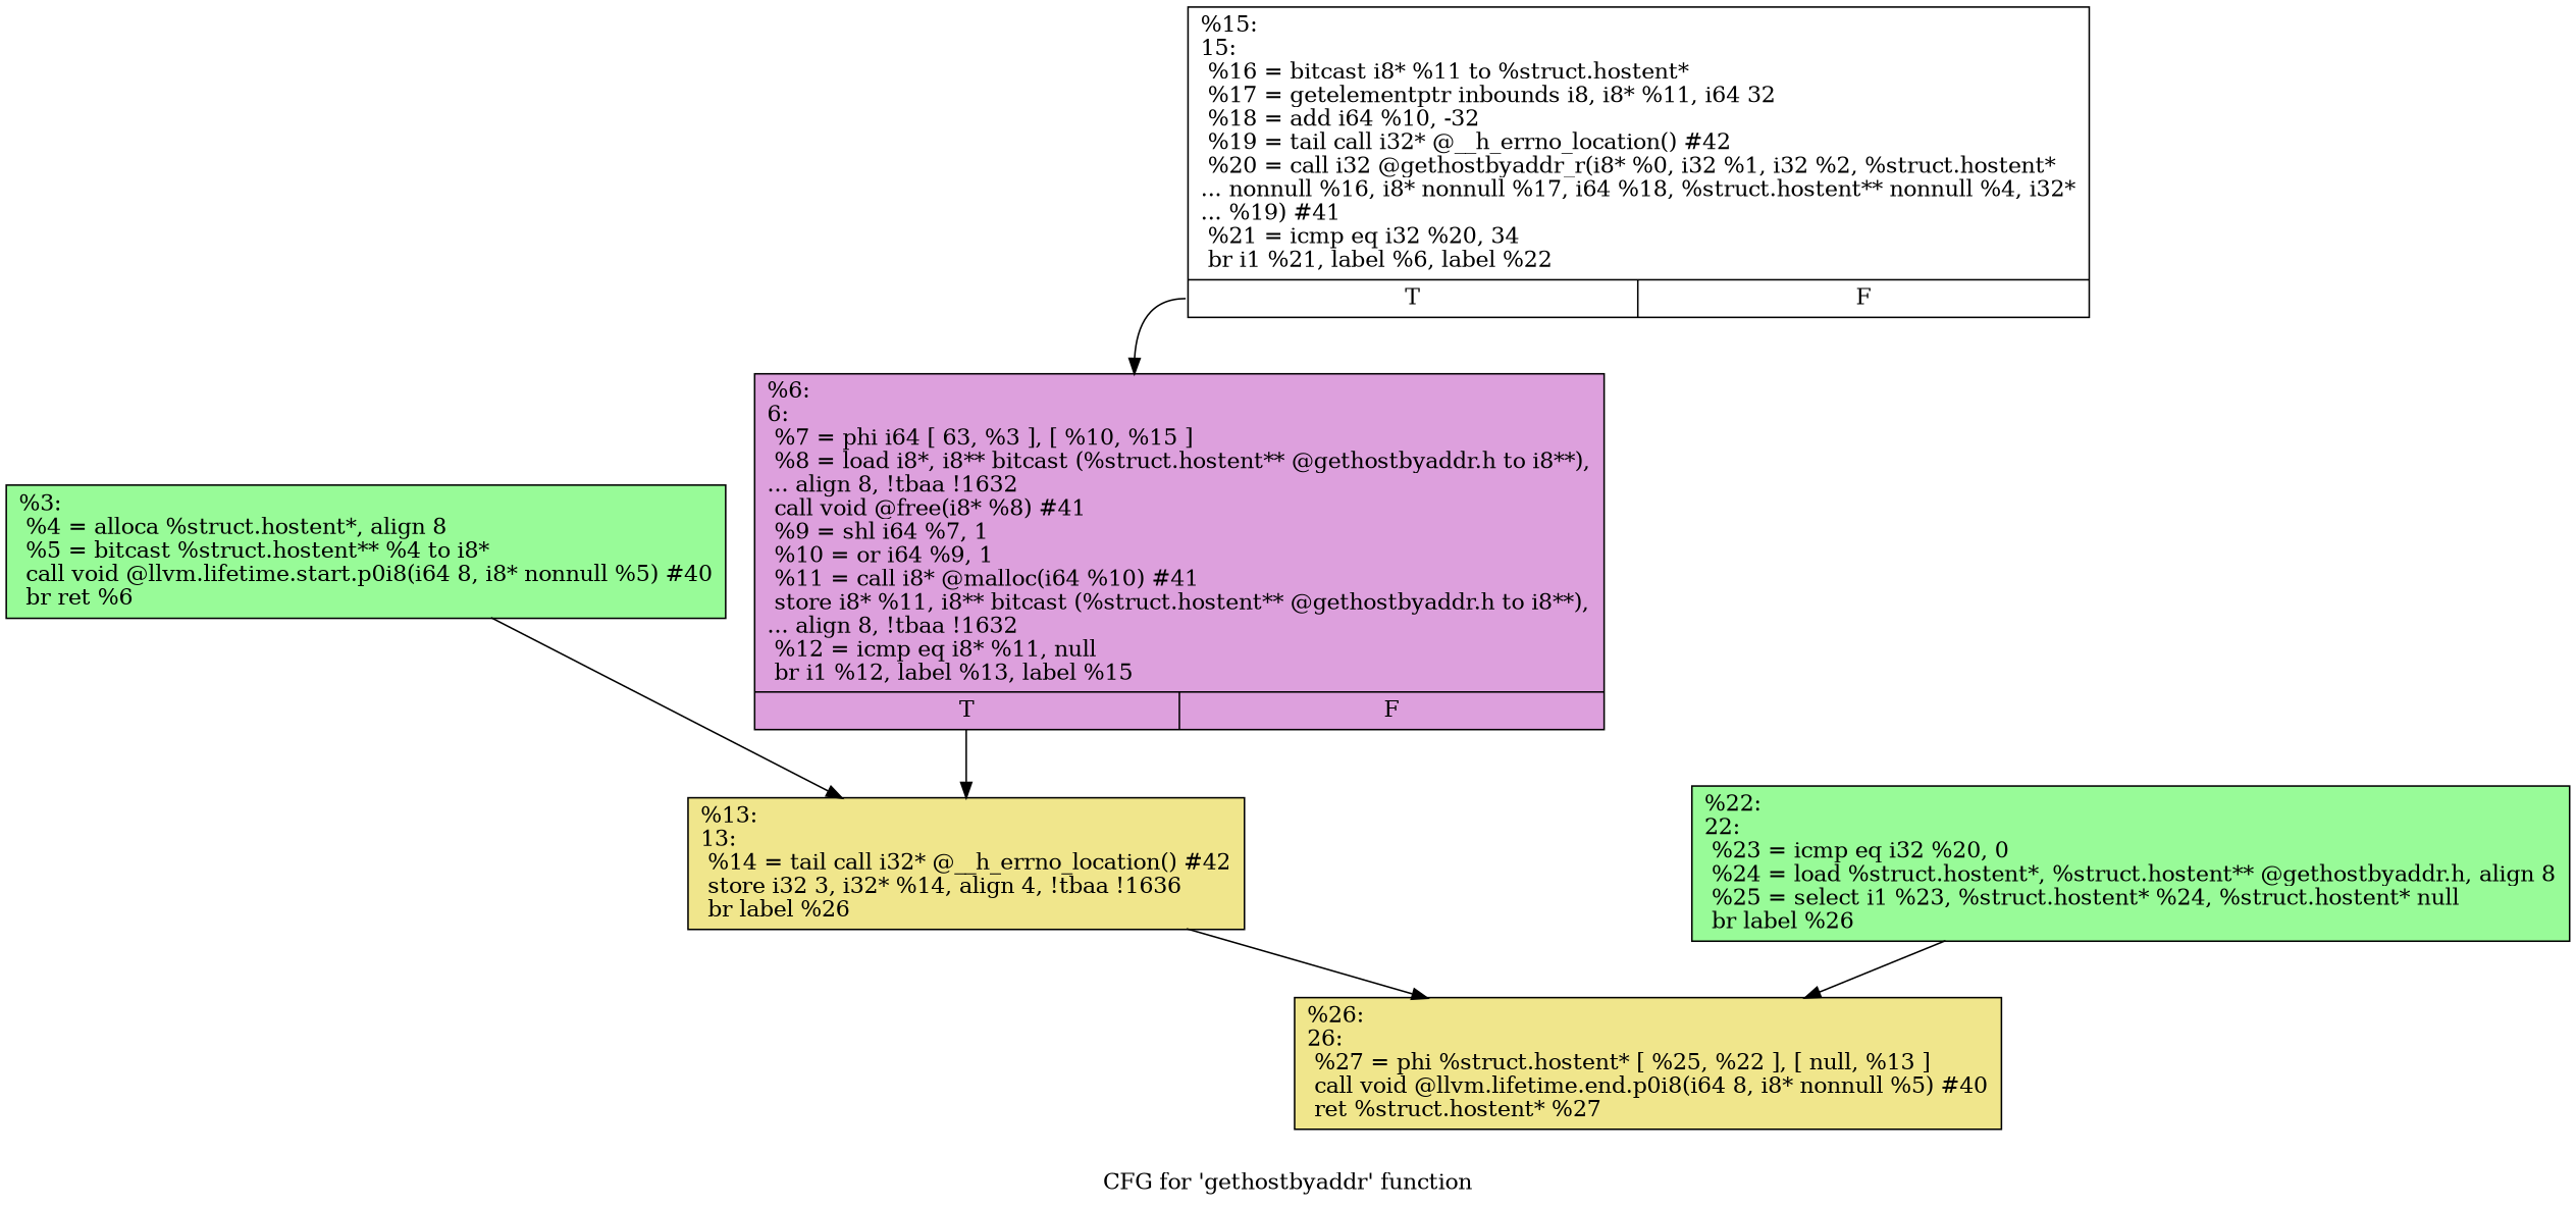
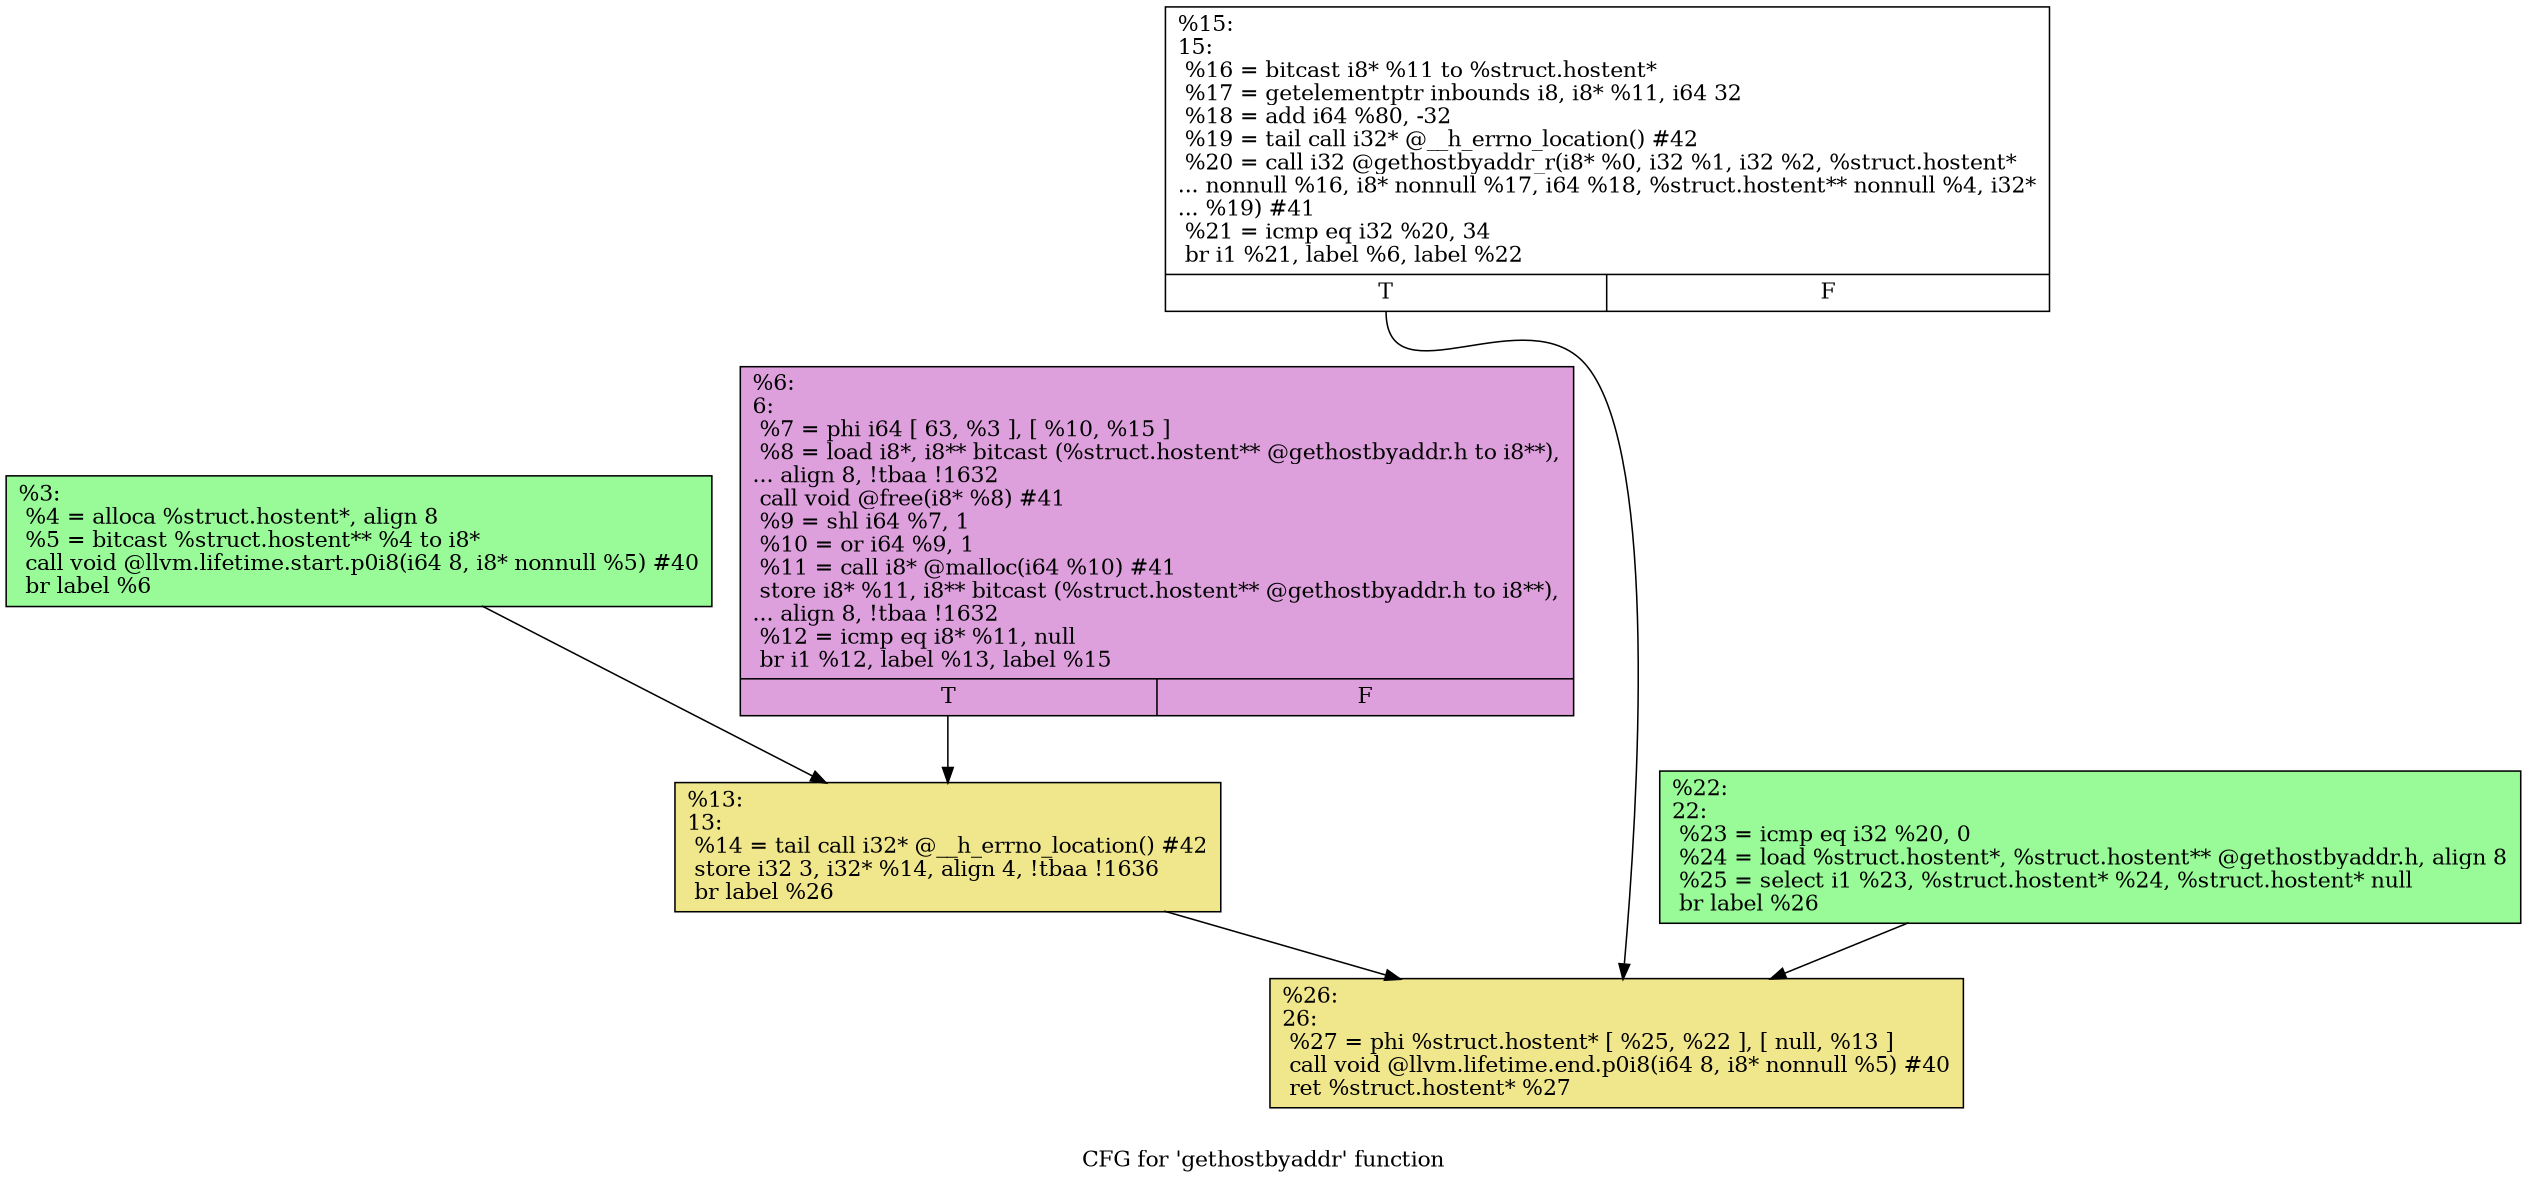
  digraph {
    label="CFG for 'gethostbyaddr' function"
    node [fillcolor=palegreen shape=record style=filled]
-   n1 [label="{%3:\l  %4 = alloca %struct.hostent*, align 8\l  %5 = bitcast %struct.hostent** %4 to i8*\l  call void @llvm.lifetime.start.p0i8(i64 8, i8* nonnull %5) #40\l  br ret %6\l}"]
+   n1 [label="{%3:\l  %4 = alloca %struct.hostent*, align 8\l  %5 = bitcast %struct.hostent** %4 to i8*\l  call void @llvm.lifetime.start.p0i8(i64 8, i8* nonnull %5) #40\l  br label %6\l}"]
    n2 [fillcolor=khaki label="{%13:\l13:                                               \l  %14 = tail call i32* @__h_errno_location() #42\l  store i32 3, i32* %14, align 4, !tbaa !1636\l  br label %26\l}"]
    n3 [fillcolor=plum label="{%6:\l6:                                                \l  %7 = phi i64 [ 63, %3 ], [ %10, %15 ]\l  %8 = load i8*, i8** bitcast (%struct.hostent** @gethostbyaddr.h to i8**),\l... align 8, !tbaa !1632\l  call void @free(i8* %8) #41\l  %9 = shl i64 %7, 1\l  %10 = or i64 %9, 1\l  %11 = call i8* @malloc(i64 %10) #41\l  store i8* %11, i8** bitcast (%struct.hostent** @gethostbyaddr.h to i8**),\l... align 8, !tbaa !1632\l  %12 = icmp eq i8* %11, null\l  br i1 %12, label %13, label %15\l|{<s0>T|<s1>F}}"]
    n4 [fillcolor=khaki label="{%26:\l26:                                               \l  %27 = phi %struct.hostent* [ %25, %22 ], [ null, %13 ]\l  call void @llvm.lifetime.end.p0i8(i64 8, i8* nonnull %5) #40\l  ret %struct.hostent* %27\l}"]
-   n5 [fillcolor=white label="{%15:\l15:                                               \l  %16 = bitcast i8* %11 to %struct.hostent*\l  %17 = getelementptr inbounds i8, i8* %11, i64 32\l  %18 = add i64 %10, -32\l  %19 = tail call i32* @__h_errno_location() #42\l  %20 = call i32 @gethostbyaddr_r(i8* %0, i32 %1, i32 %2, %struct.hostent*\l... nonnull %16, i8* nonnull %17, i64 %18, %struct.hostent** nonnull %4, i32*\l... %19) #41\l  %21 = icmp eq i32 %20, 34\l  br i1 %21, label %6, label %22\l|{<s0>T|<s1>F}}"]
+   n5 [fillcolor=white label="{%15:\l15:                                               \l  %16 = bitcast i8* %11 to %struct.hostent*\l  %17 = getelementptr inbounds i8, i8* %11, i64 32\l  %18 = add i64 %80, -32\l  %19 = tail call i32* @__h_errno_location() #42\l  %20 = call i32 @gethostbyaddr_r(i8* %0, i32 %1, i32 %2, %struct.hostent*\l... nonnull %16, i8* nonnull %17, i64 %18, %struct.hostent** nonnull %4, i32*\l... %19) #41\l  %21 = icmp eq i32 %20, 34\l  br i1 %21, label %6, label %22\l|{<s0>T|<s1>F}}"]
    n6 [label="{%22:\l22:                                               \l  %23 = icmp eq i32 %20, 0\l  %24 = load %struct.hostent*, %struct.hostent** @gethostbyaddr.h, align 8\l  %25 = select i1 %23, %struct.hostent* %24, %struct.hostent* null\l  br label %26\l}"]
    n1 -> n2
    n2 -> n4
    n3 -> n2 [tailport=s0]
-   n5 -> n3 [tailport=s0]
+   n5 -> n4 [tailport=s0]
    n6 -> n4
  }
